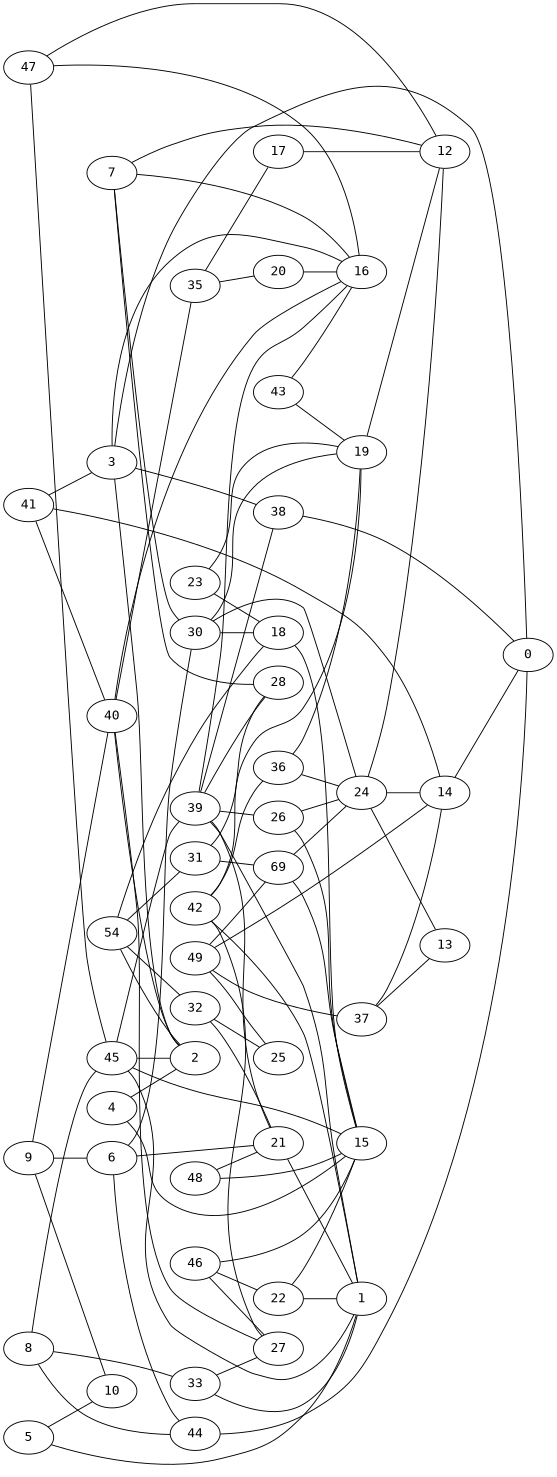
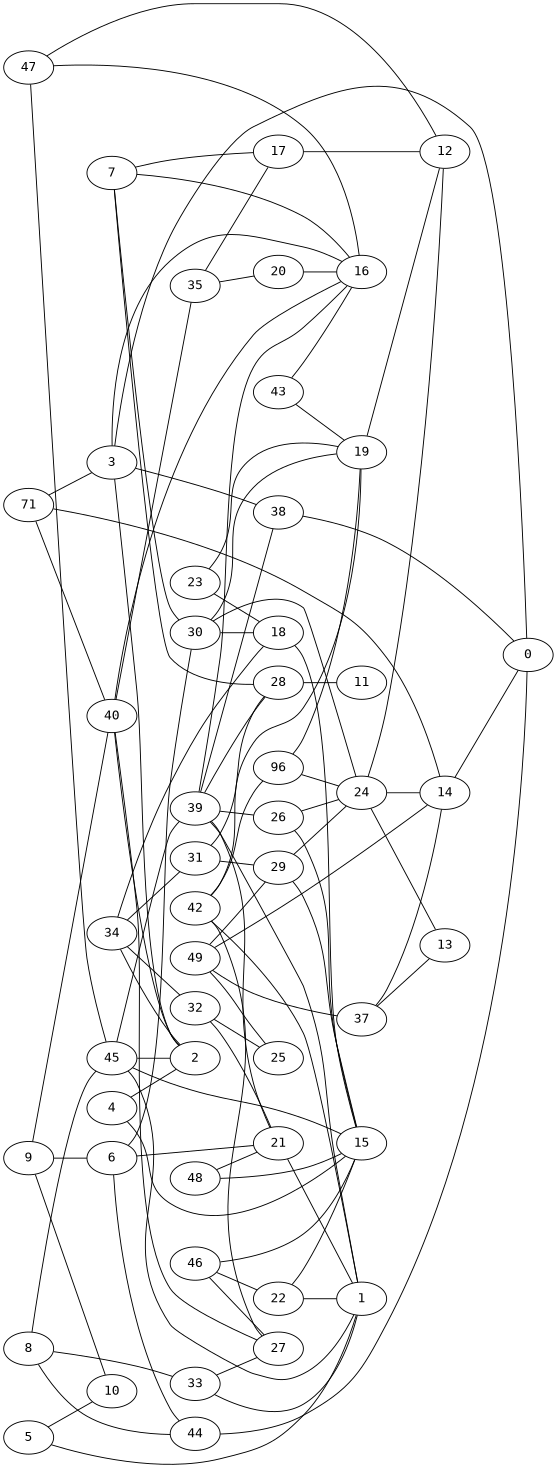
  digraph {
    fontname="DejaVu Sans Mono"
    rankdir=LR
    node [fontname="DejaVu Sans Mono"]
    edge [color=black dir=none fontname="DejaVu Sans Mono"]
    38
    0
    17
    12
    40
    35
    2
    27
    16
    20
-   41
+   41 [label=71]
    3
    14
    28
+   11
    31
-   29 [label=69]
+   29
    15
    24
    4
    13
    49
    37
    25
    42
-   36
+   36 [label=96]
    19
    1
    39
    21
    26
    46
    22
    48
    18
    47
    45
    43
    9
    10
    6
    30
    44
    32
-   34 [label=54]
+   34
    5
    7
    8
    33
    23
    subgraph sub_1 {
      38
      0
      17
      12
      40
      35
      2
      27
      16
      20
      41
      3
      14
      28
+     11
      31
      29
      15
      24
      4
      13
      49
      37
      25
      42
      36
      19
      1
      39
      21
      26
      46
      22
      48
      18
      47
      45
      43
      9
      10
      6
      30
      44
      32
      34
      5
      7
      8
      33
      23
    }
    38 -> 0
    17 -> 12
    40 -> 35
    40 -> 2
    40 -> 27
    40 -> 16
    35 -> 17
    35 -> 20
    20 -> 16
    41 -> 40
    41 -> 3
    41 -> 14
    3 -> 38
    3 -> 0
    3 -> 2
    3 -> 16
    14 -> 0
+   28 -> 11
    31 -> 28
    31 -> 29
    29 -> 15
    29 -> 24
    24 -> 12
    24 -> 14
    24 -> 13
    4 -> 2
    4 -> 15
    49 -> 14
    49 -> 29
    49 -> 37
    49 -> 25
    37 -> 14
    37 -> 13
    42 -> 27
    42 -> 36
    42 -> 19
    42 -> 1
    36 -> 24
    36 -> 19
    19 -> 12
    39 -> 38
    39 -> 16
    39 -> 28
    39 -> 1
    39 -> 21
    39 -> 26
    21 -> 1
    26 -> 15
    26 -> 24
    46 -> 27
    46 -> 15
    46 -> 22
    22 -> 15
    22 -> 1
    48 -> 15
    48 -> 21
    18 -> 15
    47 -> 12
    47 -> 16
    47 -> 45
    45 -> 2
    45 -> 15
    45 -> 1
    45 -> 39
    43 -> 16
    43 -> 19
    9 -> 40
    9 -> 10
    9 -> 6
    6 -> 21
    6 -> 30
    6 -> 44
    30 -> 24
    30 -> 19
    30 -> 18
    44 -> 0
    32 -> 25
    32 -> 21
    34 -> 2
    34 -> 31
    34 -> 18
    34 -> 32
    5 -> 1
    5 -> 10
-   7 -> 12
+   7 -> 17
    7 -> 16
    7 -> 28
    7 -> 30
    8 -> 45
    8 -> 44
    8 -> 33
    33 -> 27
    33 -> 1
    23 -> 19
    23 -> 18
  }
